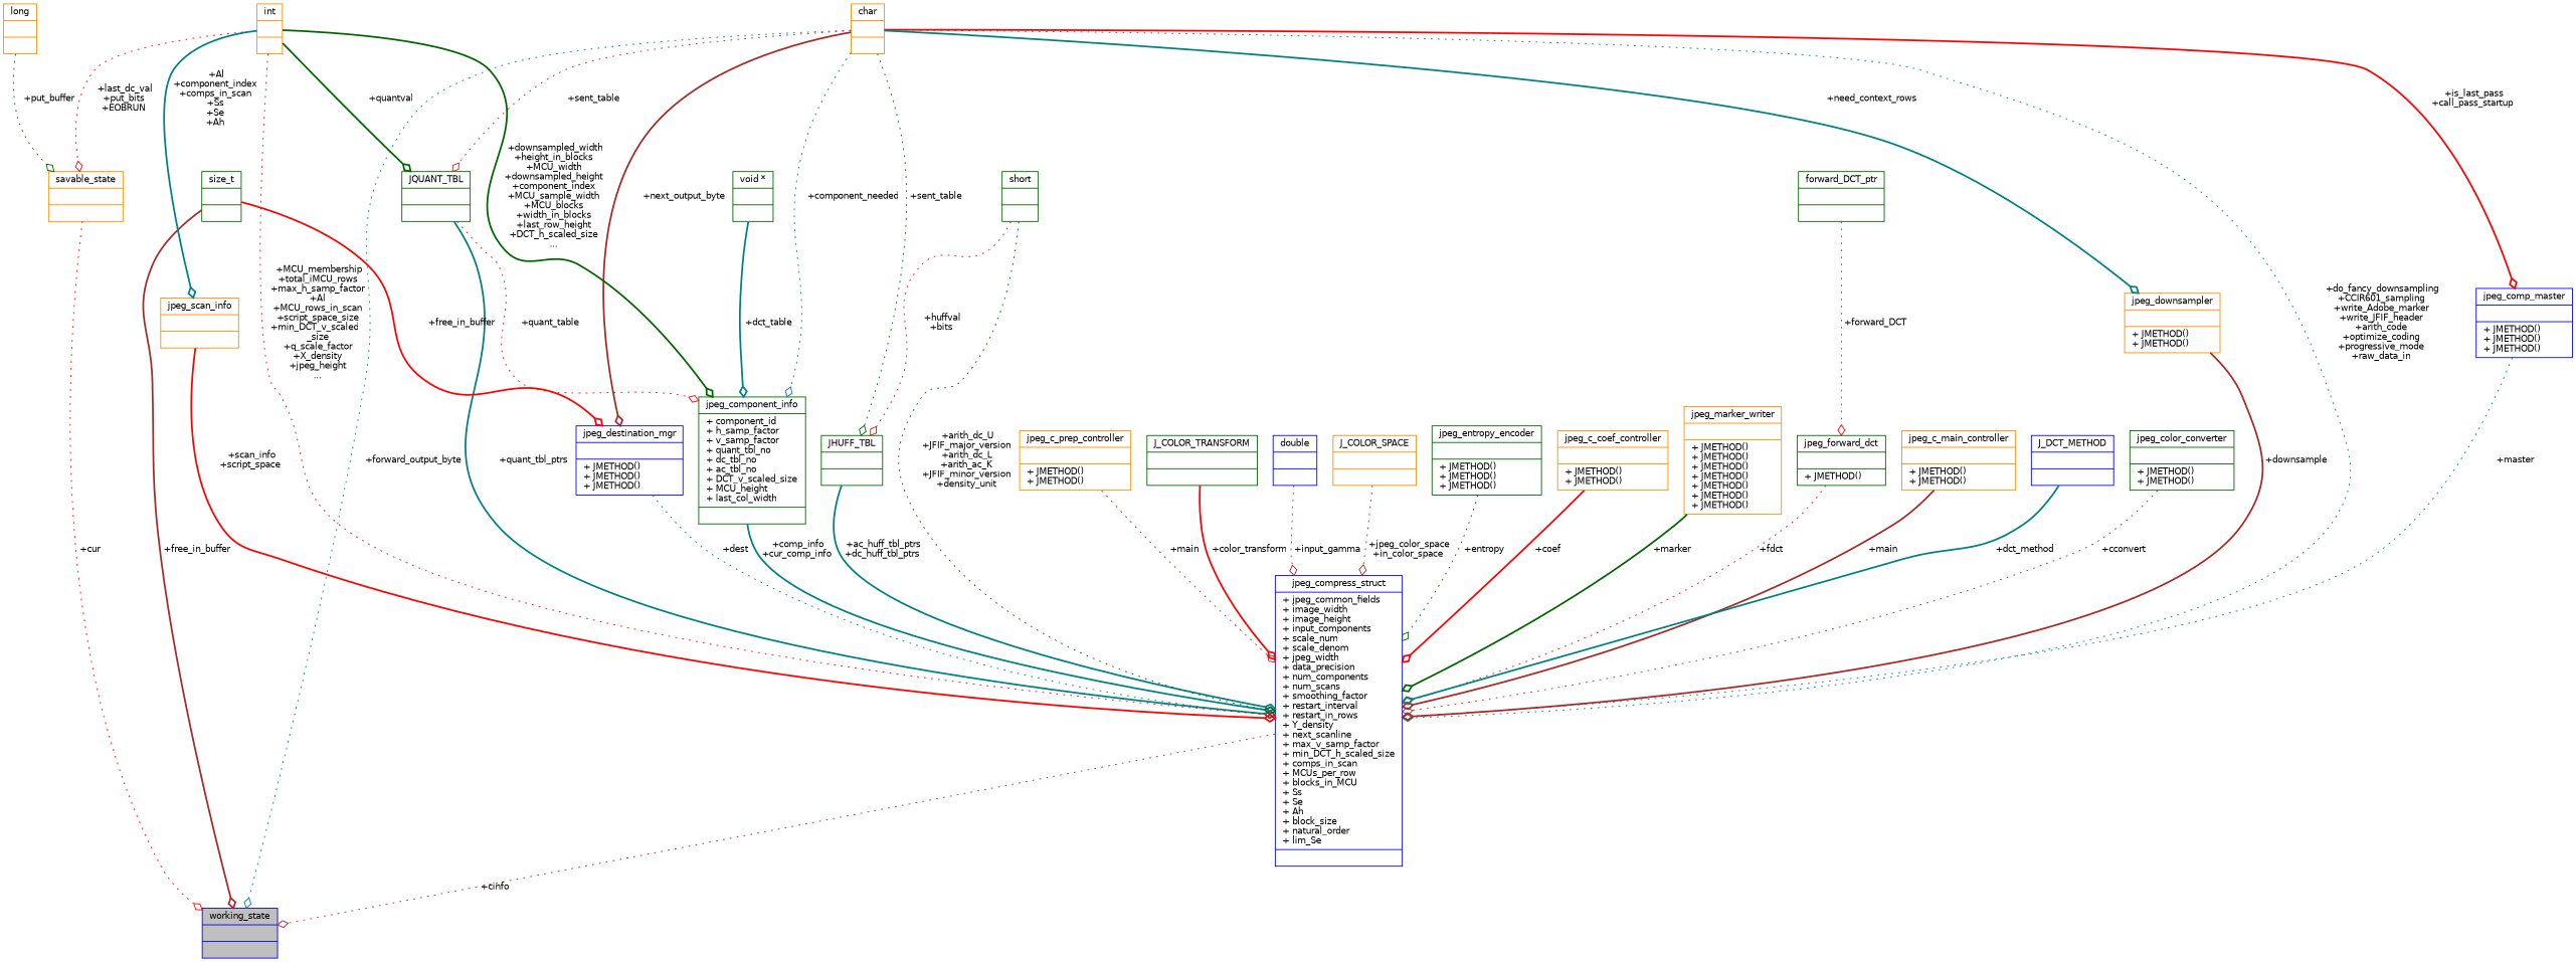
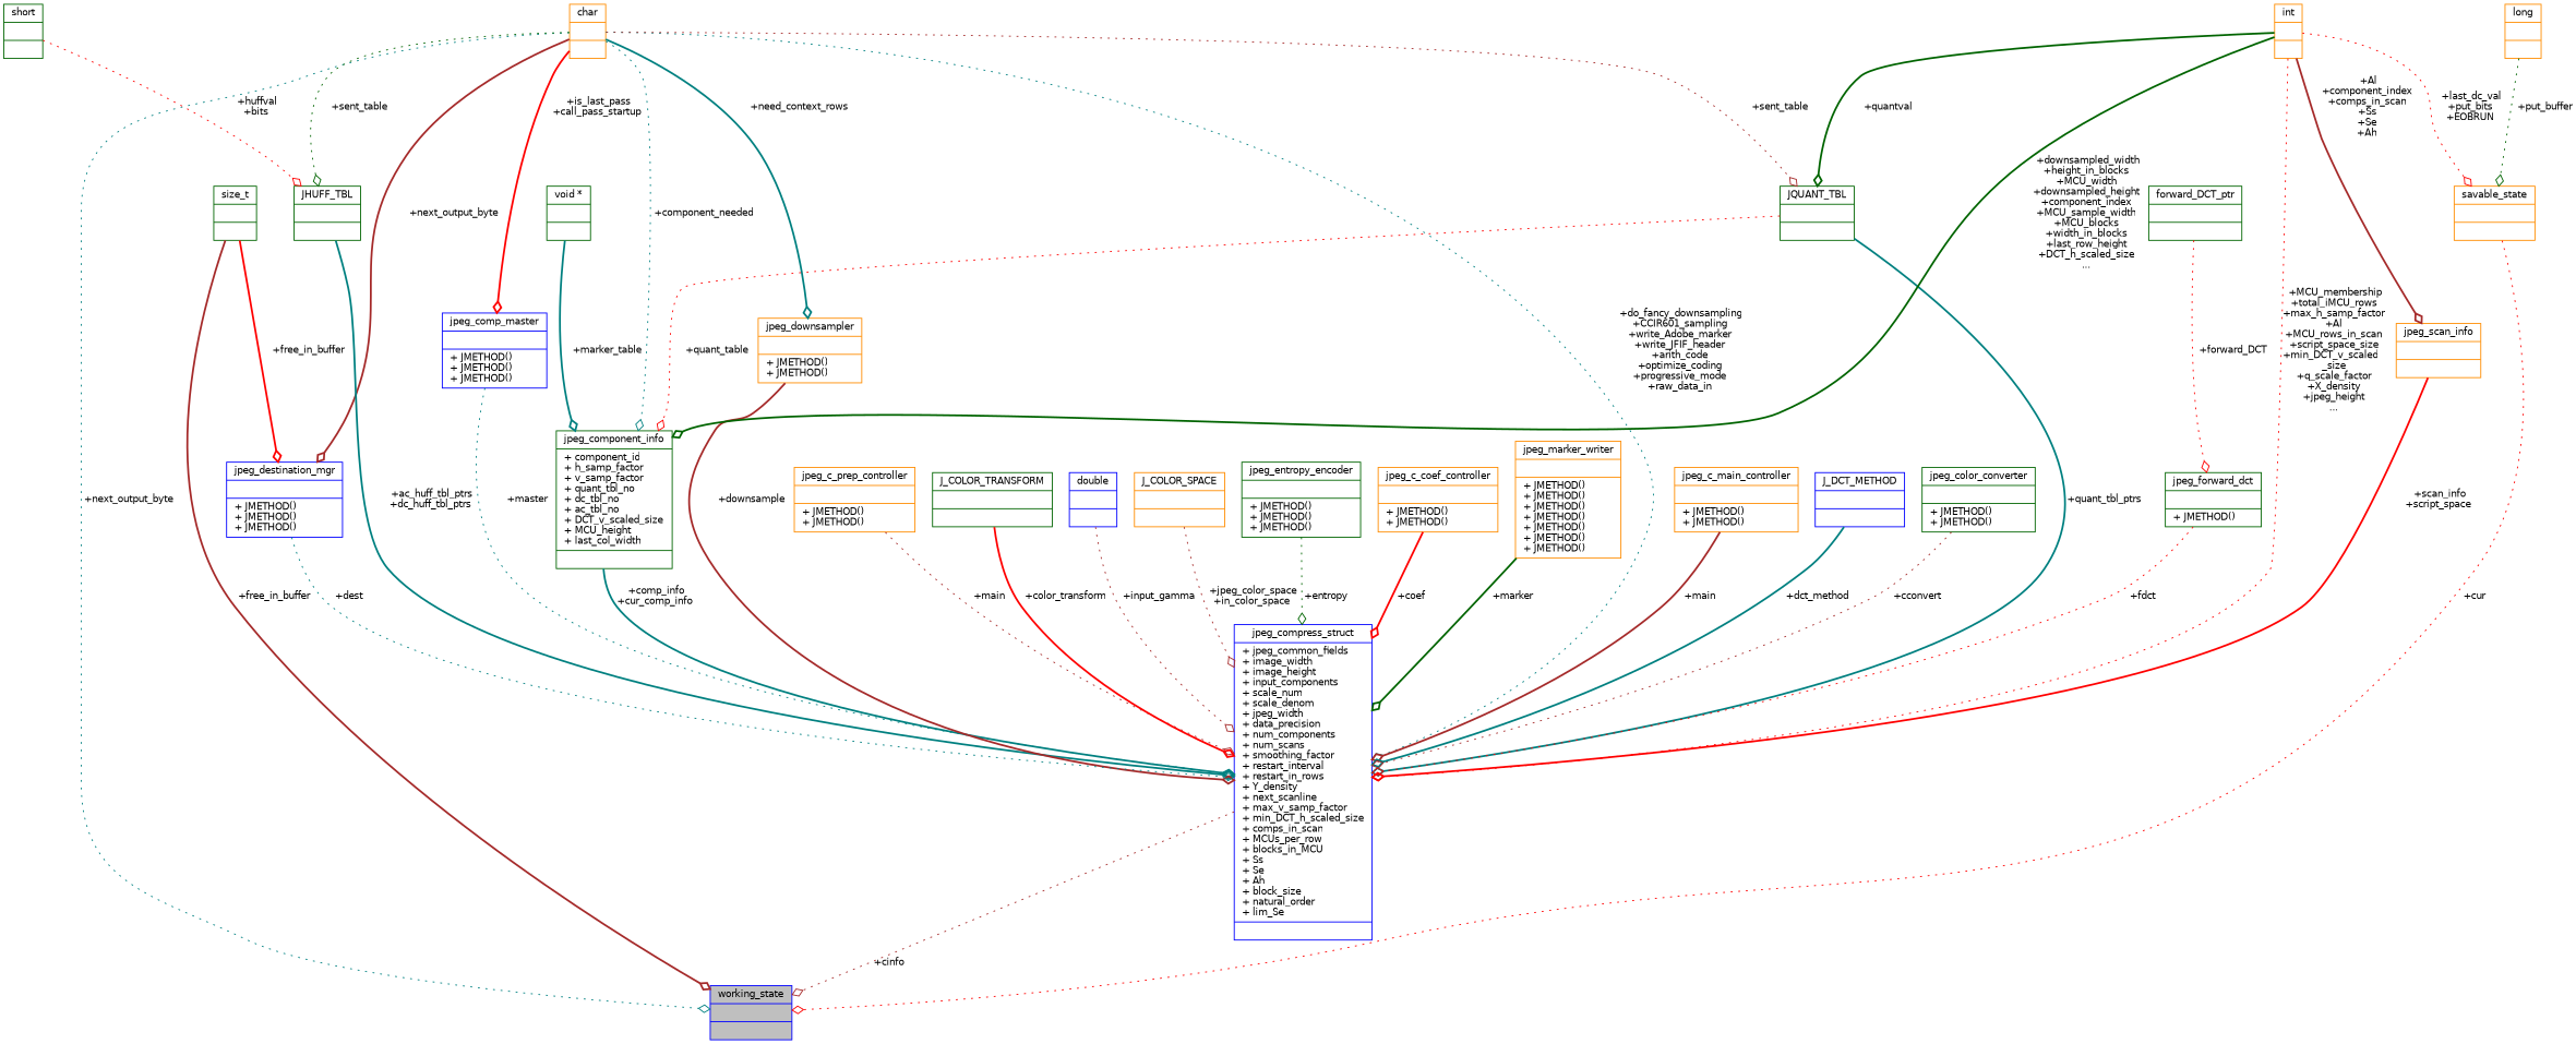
  digraph {
    node [color=darkorange fontname=Helvetica fontsize=10 shape=record]
    edge [arrowhead=odiamond color=red fontname=Helvetica fontsize=10 labelfontname=Helvetica labelfontsize=10 style=dotted]
    n1 [color=blue fillcolor=grey75 fontcolor=black height=0.2 label="{working_state\n||}" style=filled width=0.4]
    n2 [height=0.2 label="{char\n||}" width=0.4]
    n3 [color=blue height=0.2 label="{jpeg_compress_struct\n|+ jpeg_common_fields\l+ image_width\l+ image_height\l+ input_components\l+ scale_num\l+ scale_denom\l+ jpeg_width\l+ data_precision\l+ num_components\l+ num_scans\l+ smoothing_factor\l+ restart_interval\l+ restart_in_rows\l+ Y_density\l+ next_scanline\l+ max_v_samp_factor\l+ min_DCT_h_scaled_size\l+ comps_in_scan\l+ MCUs_per_row\l+ blocks_in_MCU\l+ Ss\l+ Se\l+ Ah\l+ block_size\l+ natural_order\l+ lim_Se\l|}" width=0.4]
    n4 [color=darkgreen height=0.2 label="{JQUANT_TBL\n||}" width=0.4]
    n5 [color=darkgreen height=0.2 label="{JHUFF_TBL\n||}" width=0.4]
    n6 [color=blue height=0.2 label="{jpeg_comp_master\n||+ JMETHOD()\l+ JMETHOD()\l+ JMETHOD()\l}" width=0.4]
    n7 [color=darkgreen height=0.2 label="{jpeg_component_info\n|+ component_id\l+ h_samp_factor\l+ v_samp_factor\l+ quant_tbl_no\l+ dc_tbl_no\l+ ac_tbl_no\l+ DCT_v_scaled_size\l+ MCU_height\l+ last_col_width\l|}" width=0.4]
    n8 [height=0.2 label="{jpeg_downsampler\n||+ JMETHOD()\l+ JMETHOD()\l}" width=0.4]
    n9 [color=blue height=0.2 label="{jpeg_destination_mgr\n||+ JMETHOD()\l+ JMETHOD()\l+ JMETHOD()\l}" width=0.4]
    n10 [color=darkgreen height=0.2 label="{size_t\n||}" width=0.4]
    n11 [height=0.2 label="{savable_state\n||}" width=0.4]
    n12 [height=0.2 label="{int\n||}" width=0.4]
    n13 [height=0.2 label="{jpeg_scan_info\n||}" width=0.4]
    n14 [height=0.2 label="{long\n||}" width=0.4]
    n15 [height=0.2 label="{jpeg_c_prep_controller\n||+ JMETHOD()\l+ JMETHOD()\l}" width=0.4]
    n16 [color=darkgreen height=0.2 label="{J_COLOR_TRANSFORM\n||}" width=0.4]
    n17 [color=darkgreen height=0.2 label="{short\n||}" width=0.4]
    n18 [color=blue height=0.2 label="{double\n||}" width=0.4]
    n19 [color=darkgreen height=0.2 label="{void *\n||}" width=0.4]
    n20 [height=0.2 label="{J_COLOR_SPACE\n||}" width=0.4]
    n21 [color=darkgreen height=0.2 label="{jpeg_entropy_encoder\n||+ JMETHOD()\l+ JMETHOD()\l+ JMETHOD()\l}" width=0.4]
    n22 [height=0.2 label="{jpeg_c_coef_controller\n||+ JMETHOD()\l+ JMETHOD()\l}" width=0.4]
    n23 [height=0.2 label="{jpeg_marker_writer\n||+ JMETHOD()\l+ JMETHOD()\l+ JMETHOD()\l+ JMETHOD()\l+ JMETHOD()\l+ JMETHOD()\l+ JMETHOD()\l}" width=0.4]
    n24 [color=darkgreen height=0.2 label="{jpeg_forward_dct\n||+ JMETHOD()\l}" width=0.4]
    n25 [color=darkgreen height=0.2 label="{forward_DCT_ptr\n||}" width=0.4]
    n26 [height=0.2 label="{jpeg_c_main_controller\n||+ JMETHOD()\l+ JMETHOD()\l}" width=0.4]
    n27 [color=blue height=0.2 label="{J_DCT_METHOD\n||}" width=0.4]
    n28 [color=darkgreen height=0.2 label="{jpeg_color_converter\n||+ JMETHOD()\l+ JMETHOD()\l}" width=0.4]
-   n2 -> n1 [color=teal label=" +forward_output_byte"]
+   n2 -> n1 [color=teal label=" +next_output_byte"]
    n2 -> n3 [color=teal label=" +do_fancy_downsampling\n+CCIR601_sampling\n+write_Adobe_marker\n+write_JFIF_header\n+arith_code\n+optimize_coding\n+progressive_mode\n+raw_data_in"]
    n2 -> n4 [color=brown label=" +sent_table"]
    n2 -> n5 [color=darkgreen label=" +sent_table"]
    n2 -> n6 [label=" +is_last_pass\n+call_pass_startup" style=bold]
    n2 -> n7 [color=teal label=" +component_needed"]
    n2 -> n8 [color=teal label=" +need_context_rows" style=bold]
    n2 -> n9 [color=brown label=" +next_output_byte" style=bold]
    n3 -> n1 [color=brown label=" +cinfo"]
    n4 -> n3 [color=teal label=" +quant_tbl_ptrs" style=bold]
    n4 -> n7 [label=" +quant_table"]
    n5 -> n3 [color=teal label=" +ac_huff_tbl_ptrs\n+dc_huff_tbl_ptrs" style=bold]
    n6 -> n3 [color=teal label=" +master"]
    n7 -> n3 [color=teal label=" +comp_info\n+cur_comp_info" style=bold]
    n8 -> n3 [color=brown label=" +downsample" style=bold]
    n9 -> n3 [color=teal label=" +dest"]
    n10 -> n1 [color=brown label=" +free_in_buffer" style=bold]
    n10 -> n9 [label=" +free_in_buffer" style=bold]
    n11 -> n1 [label=" +cur"]
    n12 -> n3 [label=" +MCU_membership\n+total_iMCU_rows\n+max_h_samp_factor\n+Al\n+MCU_rows_in_scan\n+script_space_size\n+min_DCT_v_scaled\l_size\n+q_scale_factor\n+X_density\n+jpeg_height\n..."]
    n12 -> n4 [color=darkgreen label=" +quantval" style=bold]
    n12 -> n7 [color=darkgreen label=" +downsampled_width\n+height_in_blocks\n+MCU_width\n+downsampled_height\n+component_index\n+MCU_sample_width\n+MCU_blocks\n+width_in_blocks\n+last_row_height\n+DCT_h_scaled_size\n..." style=bold]
    n12 -> n11 [label=" +last_dc_val\n+put_bits\n+EOBRUN"]
-   n12 -> n13 [color=teal label=" +Al\n+component_index\n+comps_in_scan\n+Ss\n+Se\n+Ah" style=bold]
+   n12 -> n13 [color=brown label=" +Al\n+component_index\n+comps_in_scan\n+Ss\n+Se\n+Ah" style=bold]
    n13 -> n3 [label=" +scan_info\n+script_space" style=bold]
    n14 -> n11 [color=darkgreen label=" +put_buffer"]
    n15 -> n3 [color=brown label=" +main"]
    n16 -> n3 [label=" +color_transform" style=bold]
-   n17 -> n3 [color=darkgreen label=" +arith_dc_U\n+JFIF_major_version\n+arith_dc_L\n+arith_ac_K\n+JFIF_minor_version\n+density_unit"]
    n17 -> n5 [label=" +huffval\n+bits"]
    n18 -> n3 [color=brown label=" +input_gamma"]
-   n19 -> n7 [color=teal label=" +dct_table" style=bold]
+   n19 -> n7 [color=teal label=" +marker_table" style=bold]
    n20 -> n3 [color=brown label=" +jpeg_color_space\n+in_color_space"]
    n21 -> n3 [color=darkgreen label=" +entropy"]
    n22 -> n3 [label=" +coef" style=bold]
    n23 -> n3 [color=darkgreen label=" +marker" style=bold]
    n24 -> n3 [label=" +fdct"]
    n25 -> n24 [label=" +forward_DCT"]
    n26 -> n3 [color=brown label=" +main" style=bold]
    n27 -> n3 [color=teal label=" +dct_method" style=bold]
    n28 -> n3 [color=brown label=" +cconvert"]
  }
